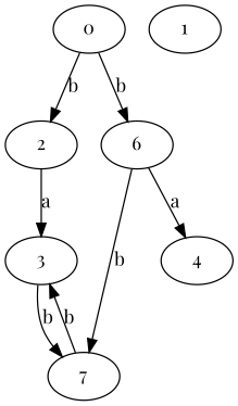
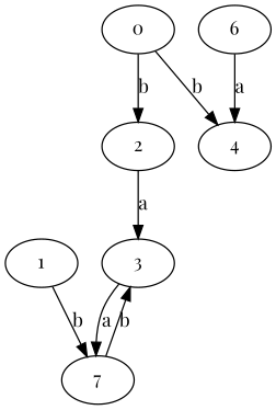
  strict digraph {
    fontname="Playfair Display"
    node [fontname="Playfair Display"]
    edge [fontname="Playfair Display"]
    2
    3
    7
    0
    6
    4
    1
    2 -> 3 [label=a]
-   3 -> 7 [label=b]
+   3 -> 7 [label=a]
    7 -> 3 [label=b]
    0 -> 2 [label=b]
-   0 -> 6 [label=b]
-   6 -> 7 [label=b]
+   0 -> 4 [label=b]
+   1 -> 7 [label=b]
    6 -> 4 [label=a]
  }
